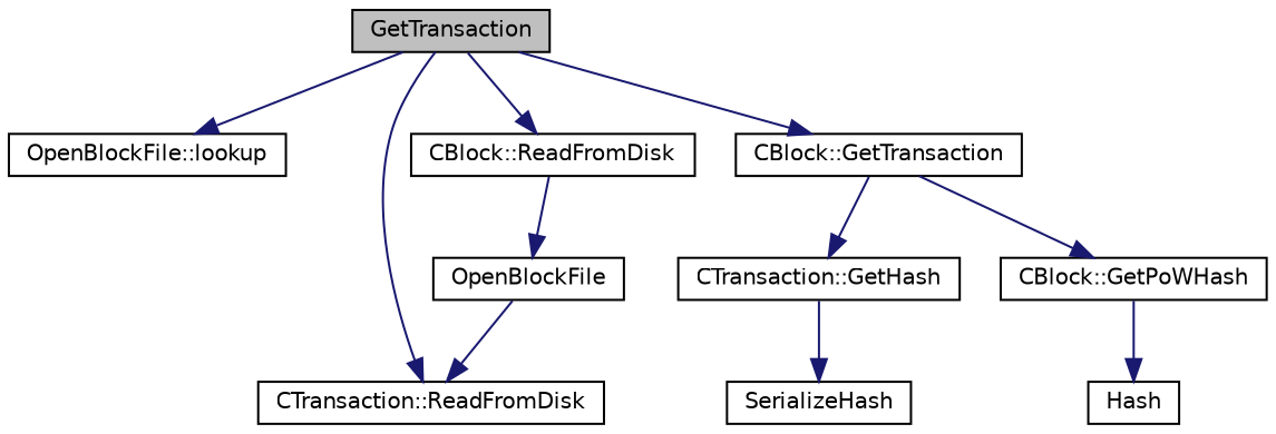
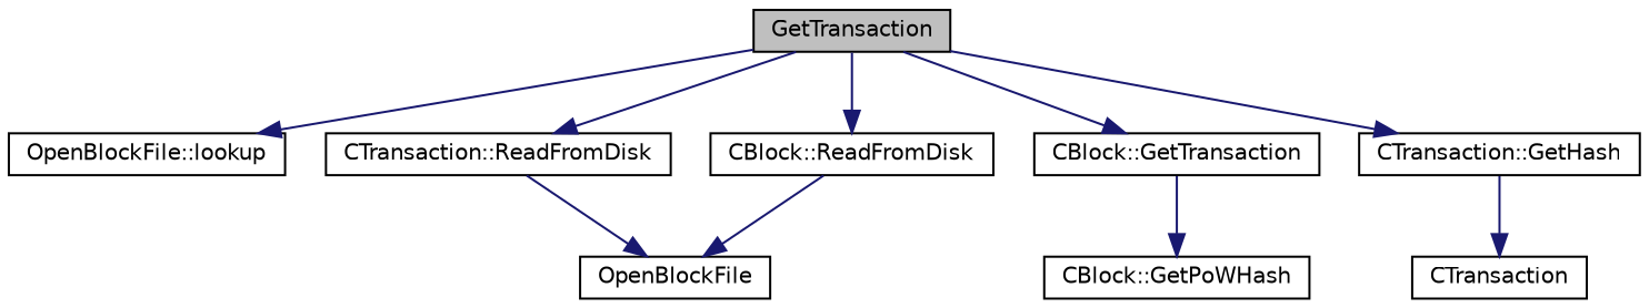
  digraph {
    fontname="DejaVu Sans"
    rankdir=TB
    node [color=black fillcolor=white fontname="DejaVu Sans" fontsize=10 shape=record style=filled]
    edge [color=midnightblue fontname="DejaVu Sans" fontsize=10 labelfontname=Helvetica labelfontsize=10 style=solid]
    n1 [fillcolor=grey75 fontcolor=black height=0.2 label=GetTransaction width=0.4]
    n2 [height=0.2 label="OpenBlockFile::lookup" width=0.4]
    n3 [height=0.2 label="CTransaction::ReadFromDisk" width=0.4]
    n4 [height=0.2 label="CBlock::ReadFromDisk" width=0.4]
    n5 [height=0.2 label="CBlock::GetTransaction" width=0.4]
    n6 [height=0.2 label="CTransaction::GetHash" width=0.4]
    n7 [height=0.2 label=OpenBlockFile width=0.4]
    n8 [height=0.2 label="CBlock::GetPoWHash" width=0.4]
-   n9 [height=0.2 label=SerializeHash width=0.4]
-   n10 [height=0.2 label=Hash width=0.4]
+   n9 [height=0.2 label=CTransaction width=0.4]
    n1 -> n2
    n1 -> n3
    n1 -> n4
    n1 -> n5
-   n5 -> n6
-   n7 -> n3
+   n1 -> n6
+   n3 -> n7
    n4 -> n7
    n5 -> n8
    n6 -> n9
-   n8 -> n10
  }
